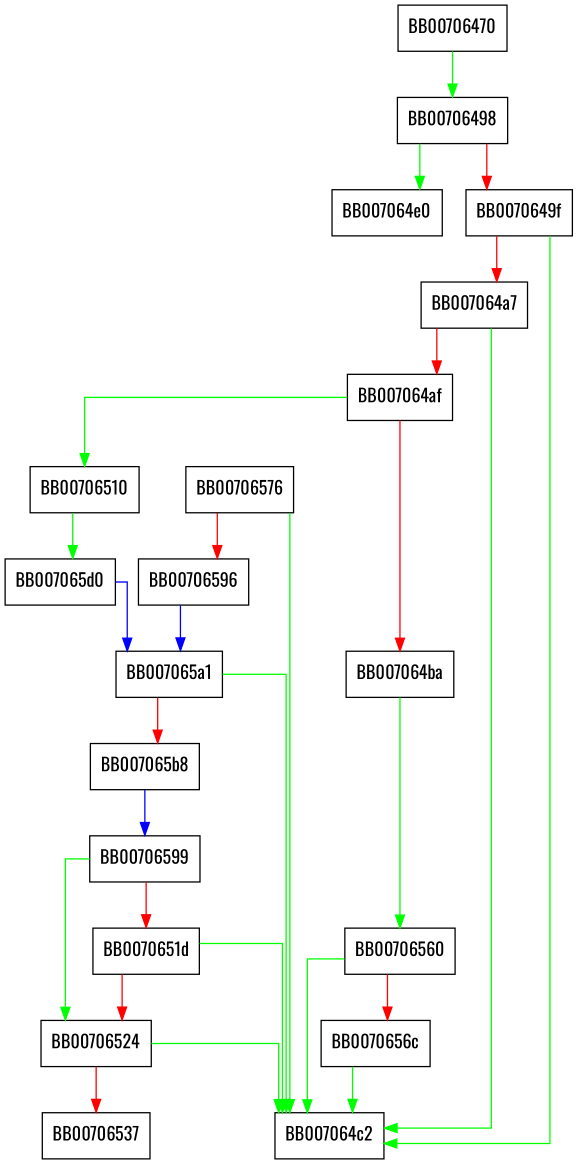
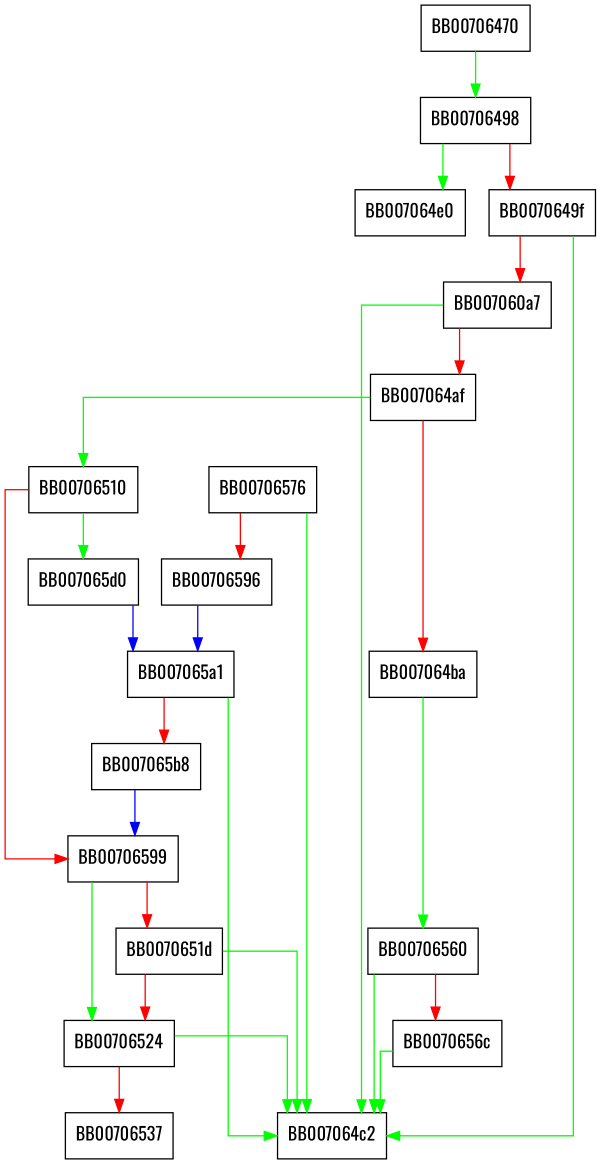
  digraph {
    fontname=Oswald
    splines=ortho
    node [fontname=Oswald shape=box]
    edge [color=green fontname=Oswald]
    BB00706470
    BB00706498
    BB007064e0
    BB0070649f
    BB007064c2
-   BB007064a7
+   BB007064a7 [label=BB007060a7]
    BB007064af
    BB00706510
    BB007064ba
    BB007065d0
    n11 [label=BB00706599]
    BB00706560
    BB007065a1
    BB00706524
    BB0070651d
    BB0070656c
    BB007065b8
    BB00706537
    BB00706576
    BB00706596
    BB00706470 -> BB00706498
    BB00706498 -> BB007064e0
    BB00706498 -> BB0070649f [color=red]
    BB0070649f -> BB007064c2
    BB0070649f -> BB007064a7 [color=red]
    BB007064a7 -> BB007064c2
    BB007064a7 -> BB007064af [color=red]
    BB007064af -> BB00706510
    BB007064af -> BB007064ba [color=red]
    BB00706510 -> BB007065d0
+   BB00706510 -> n11 [color=red]
    BB007064ba -> BB00706560
    BB007065d0 -> BB007065a1 [color=blue]
    n11 -> BB00706524
    n11 -> BB0070651d [color=red]
    BB00706560 -> BB007064c2
    BB00706560 -> BB0070656c [color=red]
    BB007065a1 -> BB007064c2
    BB007065a1 -> BB007065b8 [color=red]
    BB00706524 -> BB007064c2
    BB00706524 -> BB00706537 [color=red]
    BB0070651d -> BB007064c2
    BB0070651d -> BB00706524 [color=red]
    BB0070656c -> BB007064c2
    BB007065b8 -> n11 [color=blue]
    BB00706576 -> BB007064c2
    BB00706576 -> BB00706596 [color=red]
    BB00706596 -> BB007065a1 [color=blue]
  }
